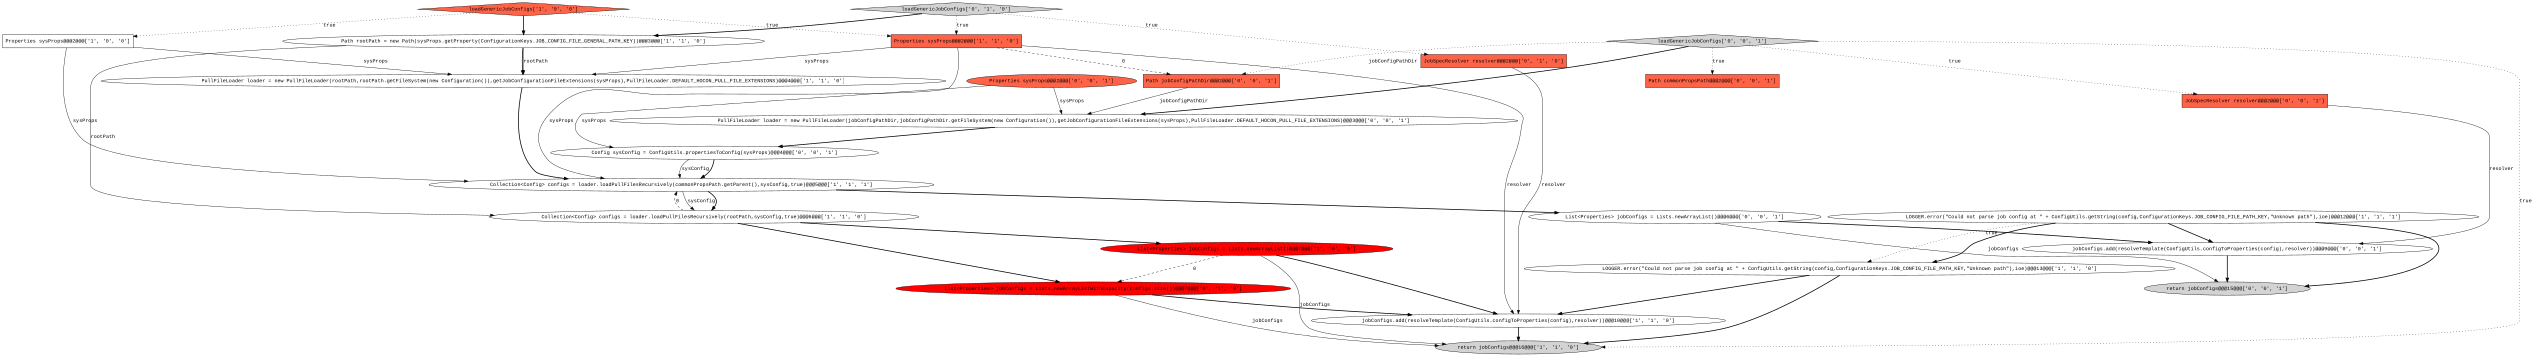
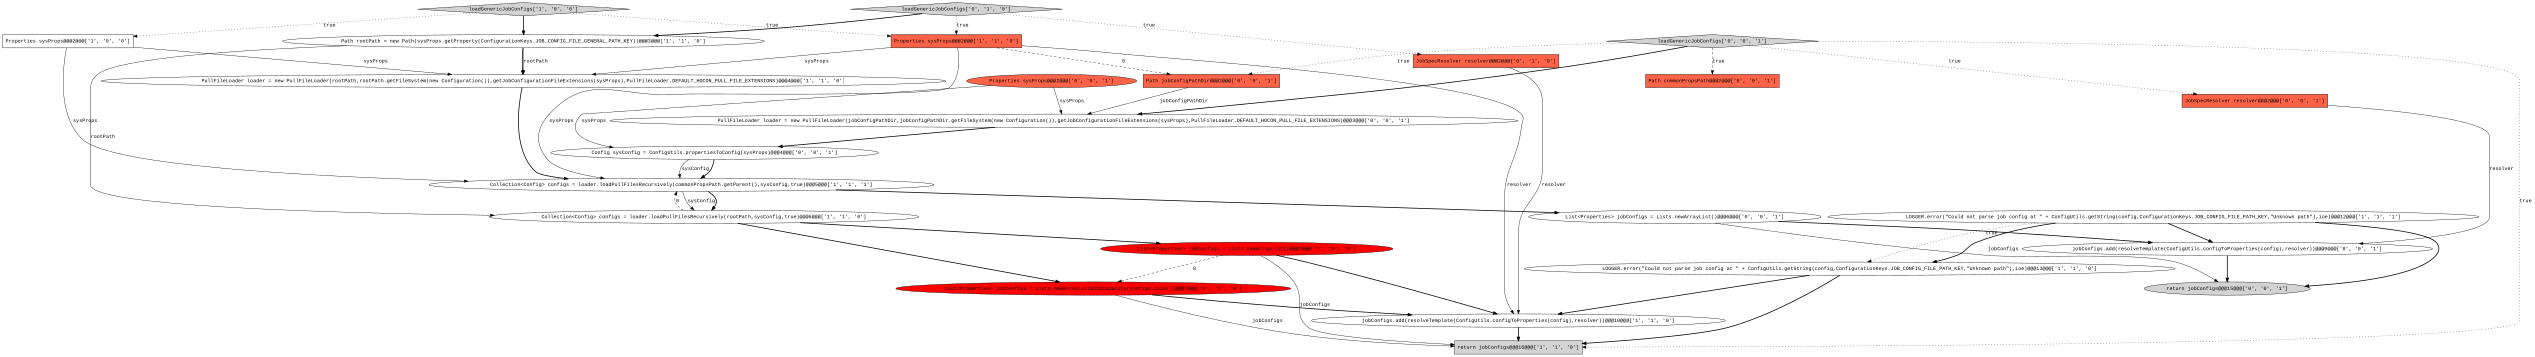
  digraph {
    fontname="Liberation Mono"
    node [fillcolor=white fontname="Liberation Mono" shape=ellipse style=filled]
    edge [fontname="Liberation Mono" style=bold]
    n1 [label="List<Properties> jobConfigs = Lists.newArrayList()@@@6@@@['0', '0', '1']"]
    n2 [fillcolor=lightgray label="return jobConfigs@@@15@@@['0', '0', '1']"]
    n3 [label="jobConfigs.add(resolveTemplate(ConfigUtils.configToProperties(config),resolver))@@@9@@@['0', '0', '1']"]
-   n4 [fillcolor=lightgray label="return jobConfigs@@@16@@@['1', '1', '0']"]
+   n4 [fillcolor=lightgray label="return jobConfigs@@@16@@@['1', '1', '0']" shape=box]
    n5 [label="Path rootPath = new Path(sysProps.getProperty(ConfigurationKeys.JOB_CONFIG_FILE_GENERAL_PATH_KEY))@@@3@@@['1', '1', '0']"]
    n6 [label="PullFileLoader loader = new PullFileLoader(rootPath,rootPath.getFileSystem(new Configuration()),getJobConfigurationFileExtensions(sysProps),PullFileLoader.DEFAULT_HOCON_PULL_FILE_EXTENSIONS)@@@4@@@['1', '1', '0']"]
    n7 [label="Collection<Config> configs = loader.loadPullFilesRecursively(rootPath,sysConfig,true)@@@6@@@['1', '1', '0']"]
    n8 [label="Collection<Config> configs = loader.loadPullFilesRecursively(commonPropsPath.getParent(),sysConfig,true)@@@5@@@['1', '1', '1']"]
    n9 [fillcolor=red label="List<Properties> jobConfigs = Lists.newArrayList()@@@7@@@['1', '0', '0']"]
    n10 [fillcolor=red label="List<Properties> jobConfigs = Lists.newArrayListWithCapacity(configs.size())@@@7@@@['0', '1', '0']"]
    n11 [fillcolor=tomato label="Properties sysProps@@@2@@@['0', '0', '1']"]
    n12 [label="Config sysConfig = ConfigUtils.propertiesToConfig(sysProps)@@@4@@@['0', '0', '1']"]
    n13 [label="PullFileLoader loader = new PullFileLoader(jobConfigPathDir,jobConfigPathDir.getFileSystem(new Configuration()),getJobConfigurationFileExtensions(sysProps),PullFileLoader.DEFAULT_HOCON_PULL_FILE_EXTENSIONS)@@@3@@@['0', '0', '1']"]
    n14 [fillcolor=tomato label="Properties sysProps@@@2@@@['1', '1', '0']" shape=box]
    n15 [label="jobConfigs.add(resolveTemplate(ConfigUtils.configToProperties(config),resolver))@@@10@@@['1', '1', '0']"]
    n16 [fillcolor=tomato label="Path jobConfigPathDir@@@2@@@['0', '0', '1']" shape=box]
    n17 [fillcolor=tomato label="Path commonPropsPath@@@2@@@['0', '0', '1']" shape=box]
    n18 [fillcolor=lightgray label="loadGenericJobConfigs['0', '0', '1']" shape=diamond]
    n19 [fillcolor=tomato label="JobSpecResolver resolver@@@2@@@['0', '0', '1']" shape=box]
    n20 [label="LOGGER.error(\"Could not parse job config at \" + ConfigUtils.getString(config,ConfigurationKeys.JOB_CONFIG_FILE_PATH_KEY,\"Unknown path\"),ioe)@@@12@@@['1', '1', '1']"]
    n21 [label="LOGGER.error(\"Could not parse job config at \" + ConfigUtils.getString(config,ConfigurationKeys.JOB_CONFIG_FILE_PATH_KEY,\"Unknown path\"),ioe)@@@13@@@['1', '1', '0']"]
    n22 [fillcolor=tomato label="JobSpecResolver resolver@@@2@@@['0', '1', '0']" shape=box]
-   n23 [fillcolor=tomato label="loadGenericJobConfigs['1', '0', '0']" shape=diamond]
+   n23 [fillcolor=lightgray label="loadGenericJobConfigs['1', '0', '0']" shape=diamond]
    n24 [label="Properties sysProps@@@2@@@['1', '0', '0']" shape=box]
    n25 [fillcolor=lightgray label="loadGenericJobConfigs['0', '1', '0']" shape=diamond]
    n1 -> n2 [label=jobConfigs style=solid]
    n1 -> n3
    n3 -> n2
    n5 -> n6 [label=rootPath style=solid]
    n5 -> n6
    n5 -> n7 [label=rootPath style=solid]
    n6 -> n8
    n7 -> n8 [label=0 style=dashed]
    n7 -> n9
    n7 -> n10
    n8 -> n1
    n8 -> n7 [label=sysConfig style=solid]
    n8 -> n7
    n9 -> n4 [label=jobConfigs style=solid]
    n9 -> n10 [label=0 style=dashed]
    n9 -> n15
    n10 -> n4 [label=jobConfigs style=solid]
    n10 -> n15
    n11 -> n12 [label=sysProps style=solid]
    n11 -> n13 [label=sysProps style=solid]
    n12 -> n8 [label=sysConfig style=solid]
    n12 -> n8
    n13 -> n12
    n14 -> n6 [label=sysProps style=solid]
    n14 -> n8 [label=sysProps style=solid]
    n14 -> n15 [label=resolver style=solid]
    n14 -> n16 [label=0 style=dashed]
    n15 -> n4
    n16 -> n13 [label=jobConfigPathDir style=solid]
    n18 -> n4 [label=true style=dotted]
    n18 -> n13
-   n18 -> n16 [label=jobConfigPathDir style=dotted]
-   n18 -> n17 [label=true style=dotted]
+   n18 -> n16 [label=true style=dotted]
+   n18 -> n17 [label=true style=dashed]
    n18 -> n19 [label=true style=dotted]
    n19 -> n3 [label=resolver style=solid]
    n20 -> n2
    n20 -> n3
    n20 -> n21
    n20 -> n21 [label=true style=dotted]
    n21 -> n4
    n21 -> n15
    n22 -> n15 [label=resolver style=solid]
    n23 -> n5
    n23 -> n14 [label=true style=dotted]
    n23 -> n24 [label=true style=dotted]
    n24 -> n6 [label=sysProps style=solid]
    n24 -> n8 [label=sysProps style=solid]
    n25 -> n5
    n25 -> n14 [label=true style=dotted]
    n25 -> n22 [label=true style=dotted]
  }
